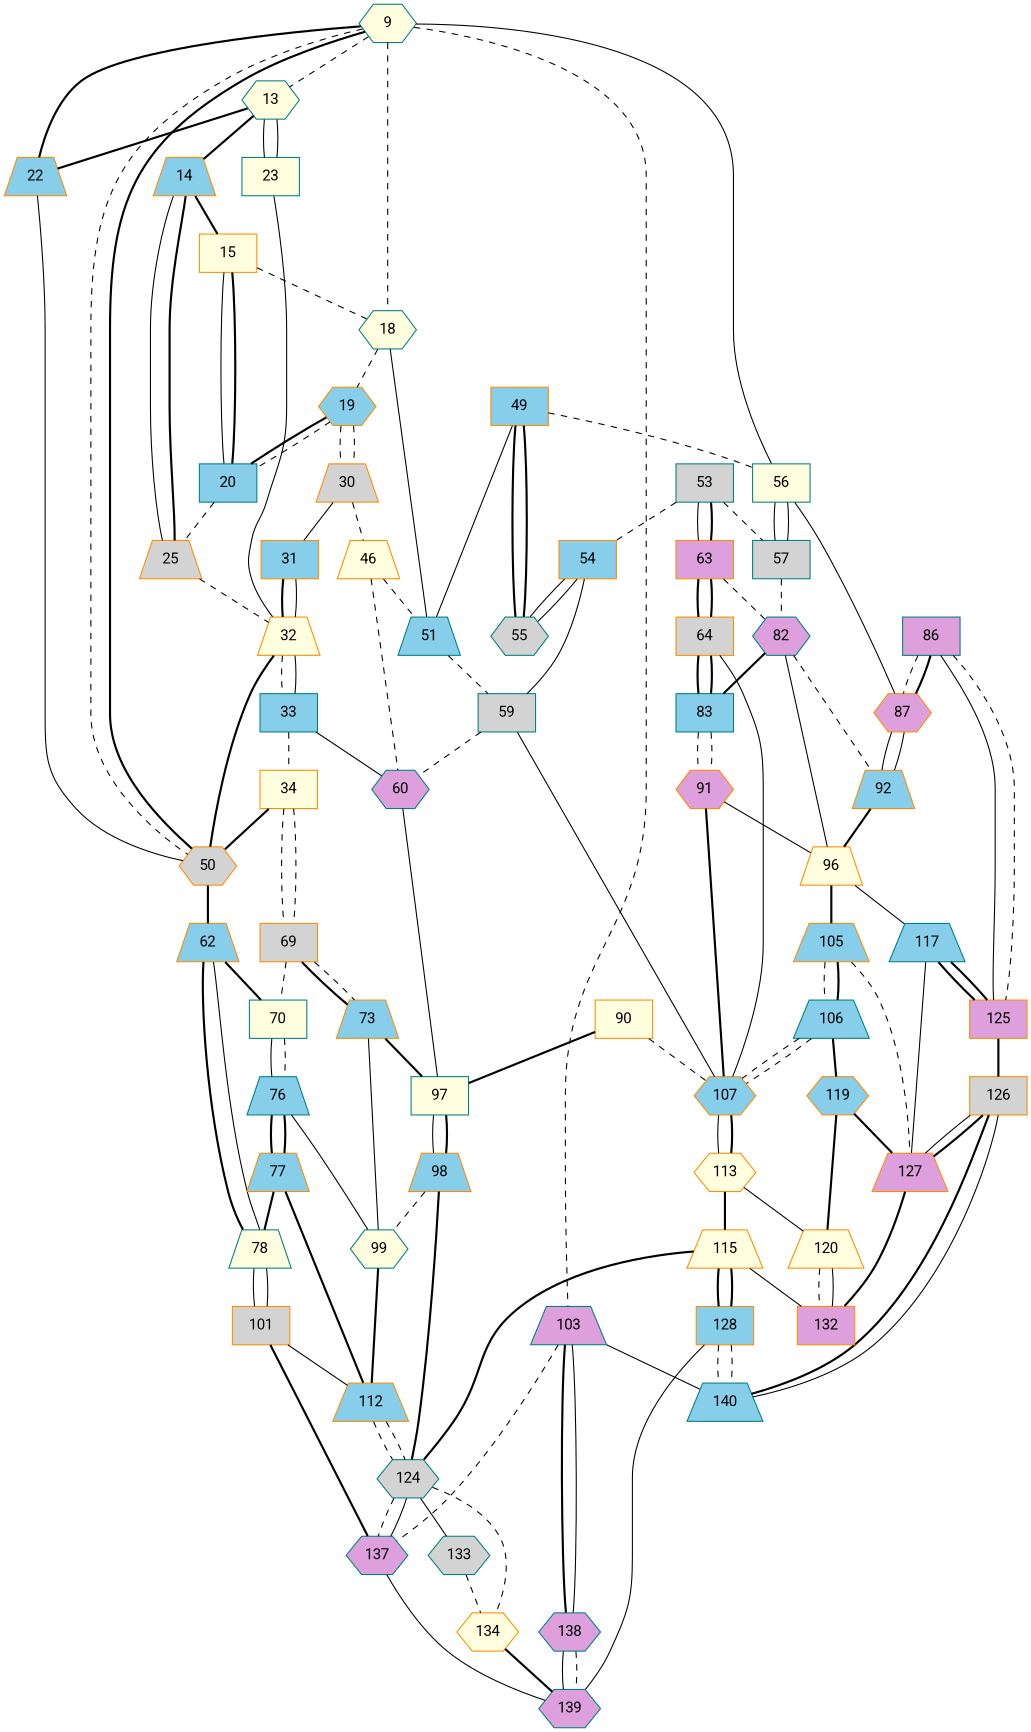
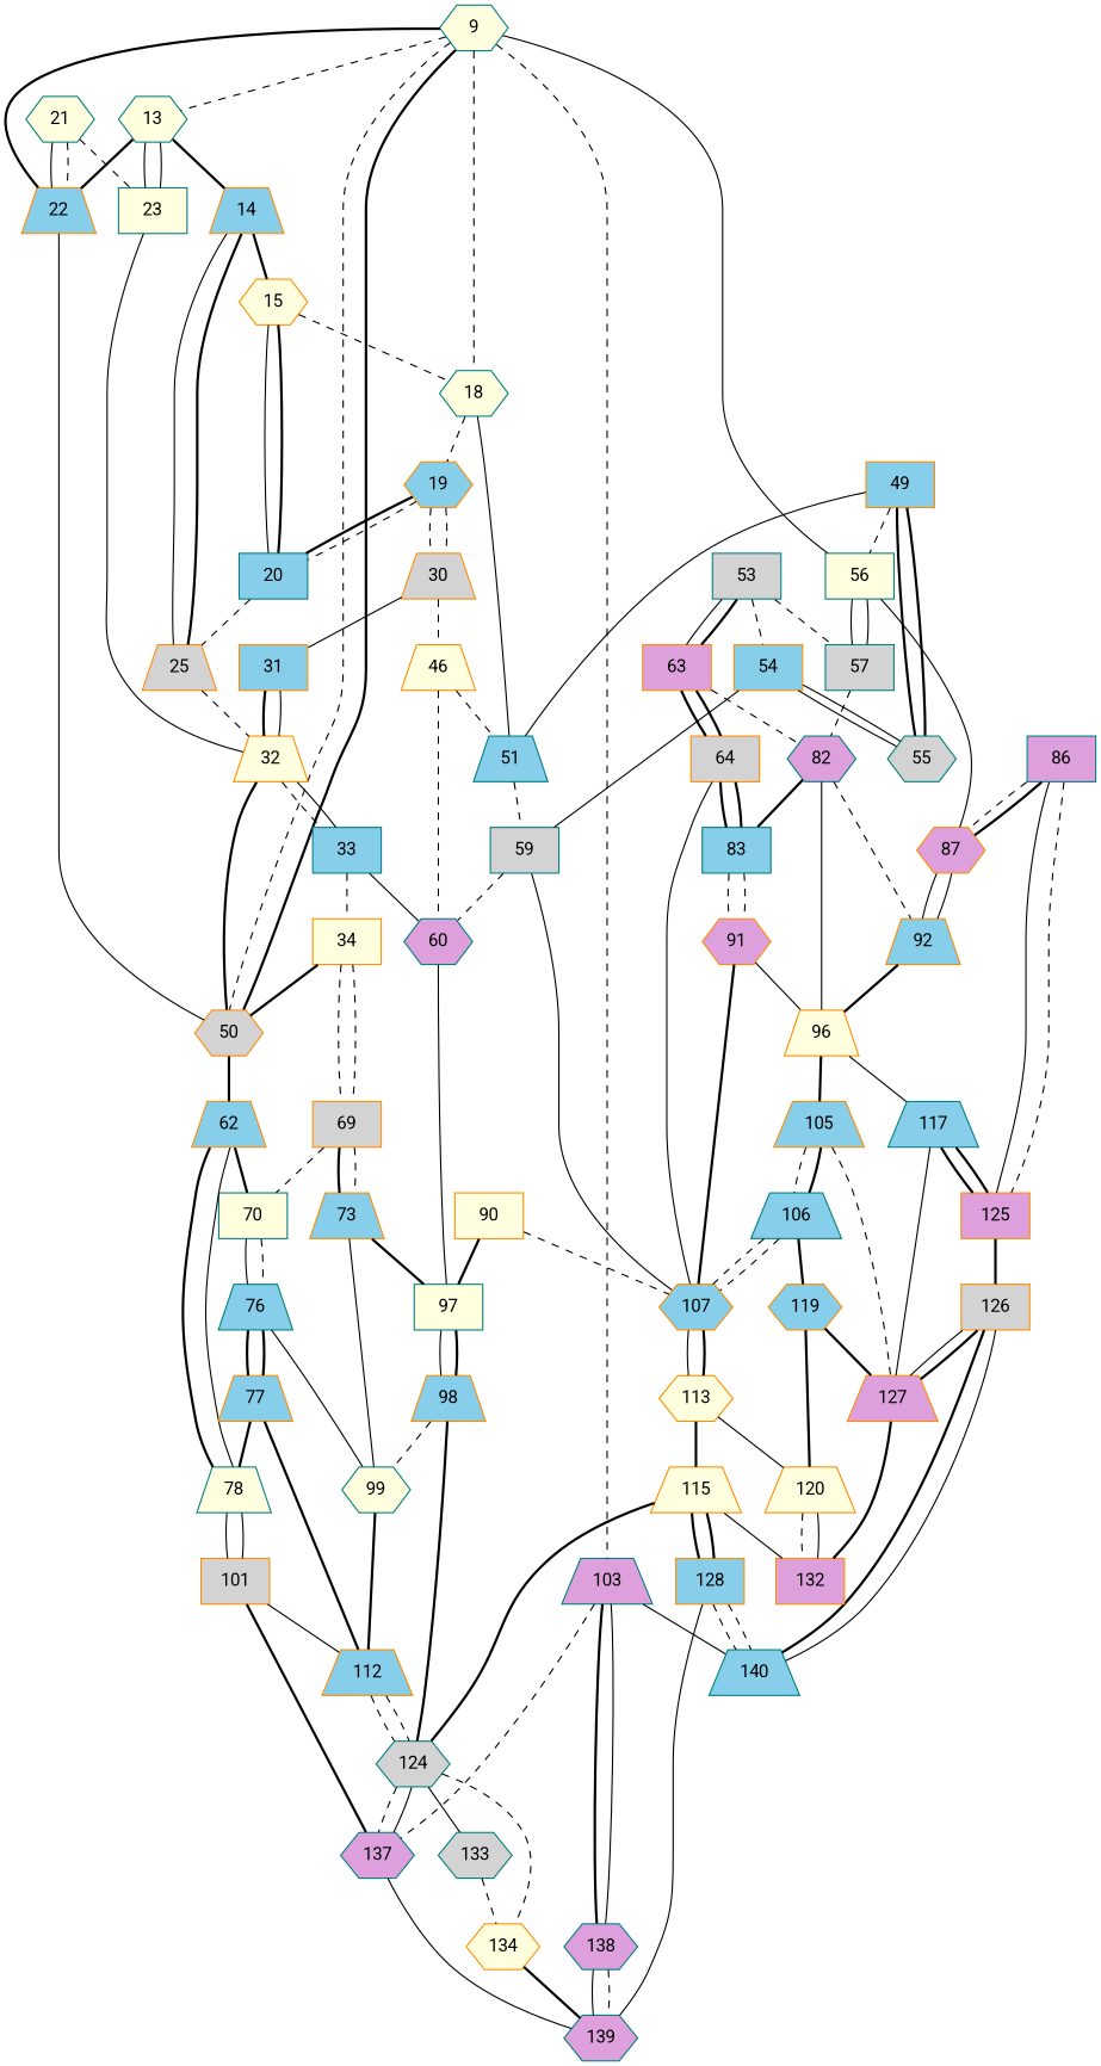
  graph {
    fontname=Roboto
    node [color=darkorange fillcolor=skyblue fontname=Roboto shape=trapezium style=filled]
    edge [fontname=Roboto style=bold]
    9 [color=teal fillcolor=lightyellow shape=hexagon super="+8+7"]
    13 [color=teal fillcolor=lightyellow shape=hexagon super="+12"]
    18 [color=teal fillcolor=lightyellow shape=hexagon super="+17+16"]
    22 [super="+11"]
    50 [fillcolor=lightgrey shape=hexagon super="+45"]
    56 [color=teal fillcolor=lightyellow shape=box super="+41+42+36+6+48"]
    103 [color=teal fillcolor=plum super="+85"]
    14
    23 [color=teal fillcolor=lightyellow shape=box]
    19 [shape=hexagon]
    51 [color=teal super="+39+40"]
    62 [super="+61"]
    57 [color=teal fillcolor=lightgrey shape=box super="+52"]
    87 [fillcolor=plum shape=hexagon super="+74"]
    137 [color=teal fillcolor=plum shape=hexagon super="+102"]
    138 [color=teal fillcolor=plum shape=hexagon]
    140 [color=teal]
-   15 [fillcolor=lightyellow shape=box]
+   15 [fillcolor=lightyellow shape=hexagon]
    25 [fillcolor=lightgrey super="+24"]
    32 [fillcolor=lightyellow super="+29+28"]
    20 [color=teal shape=box]
    30 [fillcolor=lightgrey]
    59 [color=teal fillcolor=lightgrey shape=box super="+58"]
    31 [shape=box]
    46 [fillcolor=lightyellow super="+43"]
+   21 [color=teal fillcolor=lightyellow shape=hexagon]
    33 [color=teal shape=box]
    60 [color=teal fillcolor=plum shape=hexagon super="+47"]
    34 [fillcolor=lightyellow shape=box]
    69 [fillcolor=lightgrey shape=box]
    97 [color=teal fillcolor=lightyellow shape=box super="+72+71"]
    70 [color=teal fillcolor=lightyellow shape=box]
    73
    49 [shape=box super="+37+38"]
    55 [color=teal fillcolor=lightgrey shape=hexagon]
    78 [color=teal fillcolor=lightyellow]
    107 [shape=hexagon super="+89+88+66"]
    53 [color=teal fillcolor=lightgrey shape=box]
    54 [shape=box]
    63 [fillcolor=plum shape=box]
    82 [color=teal fillcolor=plum shape=hexagon super="+68"]
    64 [fillcolor=lightgrey shape=box]
    92 [super="+80+75"]
    83 [color=teal shape=box]
    96 [fillcolor=lightyellow super="+95+94"]
    113 [fillcolor=lightyellow shape=hexagon]
    98
    76 [color=teal]
    101 [fillcolor=lightgrey shape=box]
    91 [fillcolor=plum shape=hexagon]
    99 [color=teal fillcolor=lightyellow shape=hexagon super="+84"]
    77
    112 [super="+100"]
    124 [color=teal fillcolor=lightgrey shape=hexagon super="+123+122"]
    105 [super="+104"]
    117 [color=teal super="+111"]
    86 [color=teal fillcolor=plum shape=box]
    125 [fillcolor=plum shape=box]
    126 [fillcolor=lightgrey shape=box]
    90 [fillcolor=lightyellow shape=box super="+79"]
    106 [color=teal]
    127 [fillcolor=plum super="+121+118+109"]
    133 [color=teal fillcolor=lightgrey shape=hexagon]
    134 [fillcolor=lightyellow shape=hexagon super="+130+131"]
    139 [color=teal fillcolor=plum shape=hexagon super="+129+135+136"]
    119 [shape=hexagon super="+110"]
    132 [fillcolor=plum shape=box]
    120 [fillcolor=lightyellow]
    115 [fillcolor=lightyellow super="+114"]
    128 [shape=box]
    9 -- 13 [style=dashed]
    9 -- 18 [style=dashed weight=2]
    9 -- 22
    9 -- 50 [style=dashed]
    9 -- 50
    9 -- 56 [style=solid weight=3]
    9 -- 103 [style=dashed weight=2]
    13 -- 22
    13 -- 14
    13 -- 23 [style=solid]
    13 -- 23 [style=solid]
    18 -- 19 [style=dashed]
    18 -- 51 [style=solid]
    22 -- 50 [style=solid]
    50 -- 62 [weight=2]
    56 -- 57 [style=solid weight=2]
    56 -- 57 [style=solid]
    56 -- 87 [style=solid]
    103 -- 137 [style=dashed]
    103 -- 138
    103 -- 138 [style=solid]
    103 -- 140 [style=solid]
    14 -- 15
    14 -- 25 [style=solid]
    14 -- 25
    23 -- 32 [style=solid]
    19 -- 20
    19 -- 20 [style=dashed]
    19 -- 30 [style=dashed]
    19 -- 30 [style=dashed]
    51 -- 59 [style=dashed]
    62 -- 70
    62 -- 78
    62 -- 78 [style=solid]
    57 -- 82 [style=dashed]
    87 -- 92 [style=solid weight=2]
    87 -- 92 [style=solid]
    137 -- 139 [style=solid]
    138 -- 139 [style=solid weight=2]
    138 -- 139 [style=dashed]
    15 -- 18 [style=dashed]
    15 -- 20 [style=solid]
    15 -- 20
    25 -- 32 [style=dashed weight=2]
    32 -- 50
    32 -- 33 [style=dashed]
    32 -- 33 [style=solid]
    20 -- 25 [style=dashed]
    30 -- 31 [style=solid]
    30 -- 46 [style=dashed]
    59 -- 60 [style=dashed]
    59 -- 107 [style=solid]
    31 -- 32 [weight=2]
    31 -- 32 [style=solid]
    46 -- 51 [style=dashed weight=2]
    46 -- 60 [style=dashed]
+   21 -- 22 [style=solid weight=2]
+   21 -- 22 [style=dashed]
+   21 -- 23 [style=dashed]
    33 -- 60 [style=solid]
    33 -- 34 [style=dashed]
    60 -- 97 [style=solid]
    34 -- 50
    34 -- 69 [style=dashed]
    34 -- 69 [style=dashed]
    69 -- 70 [style=dashed]
    69 -- 73
    69 -- 73 [style=dashed]
    97 -- 98 [style=solid]
    97 -- 98
    70 -- 76 [style=solid]
    70 -- 76 [style=dashed]
    73 -- 97
    73 -- 99 [style=solid]
    49 -- 56 [style=dashed weight=2]
    49 -- 51 [style=solid]
    49 -- 55 [weight=2]
    49 -- 55
    78 -- 101 [style=solid]
    78 -- 101 [style=solid]
    107 -- 113 [style=solid]
    107 -- 113
    53 -- 57 [style=dashed]
    53 -- 54 [style=dashed]
    53 -- 63 [style=solid]
    53 -- 63
    54 -- 59 [style=solid]
    54 -- 55 [style=solid]
    54 -- 55 [style=solid]
    63 -- 82 [style=dashed]
    63 -- 64
    63 -- 64
    82 -- 92 [style=dashed]
    82 -- 83
    82 -- 96 [style=solid]
    64 -- 107 [style=solid]
    64 -- 83
    64 -- 83
    92 -- 96 [weight=2]
    83 -- 91 [style=dashed]
    83 -- 91 [style=dashed]
    96 -- 105 [weight=2]
    96 -- 117 [style=solid]
    113 -- 120 [style=solid]
    113 -- 115
    98 -- 99 [style=dashed]
    98 -- 124
    76 -- 99 [style=solid]
    76 -- 77
    76 -- 77
    101 -- 137
    101 -- 112 [style=solid]
    91 -- 107
    91 -- 96 [style=solid]
    99 -- 112
    77 -- 78
    77 -- 112
    112 -- 124 [style=dashed]
    112 -- 124 [style=dashed]
    124 -- 137 [style=dashed]
    124 -- 137 [style=solid]
    124 -- 133 [style=solid]
    124 -- 134 [style=dashed]
    105 -- 106 [style=dashed]
    105 -- 106
    105 -- 127 [style=dashed]
    117 -- 125
    117 -- 125
    117 -- 127 [style=solid weight=2]
    86 -- 87 [style=dashed]
    86 -- 87
    86 -- 125 [style=solid]
    86 -- 125 [style=dashed]
    125 -- 126
    126 -- 140
    126 -- 140 [style=solid]
    126 -- 127 [style=solid]
    126 -- 127
    90 -- 97 [weight=2]
    90 -- 107 [style=dashed weight=2]
    106 -- 107 [style=dashed]
    106 -- 107 [style=dashed]
    106 -- 119
    127 -- 132
    133 -- 134 [style=dashed weight=2]
    134 -- 139 [weight=2]
    119 -- 127 [weight=2]
    119 -- 120
    120 -- 132 [style=dashed]
    120 -- 132 [style=solid]
    115 -- 124
    115 -- 132 [style=solid]
    115 -- 128
    115 -- 128
    128 -- 140 [style=dashed]
    128 -- 140 [style=dashed]
    128 -- 139 [style=solid]
  }
